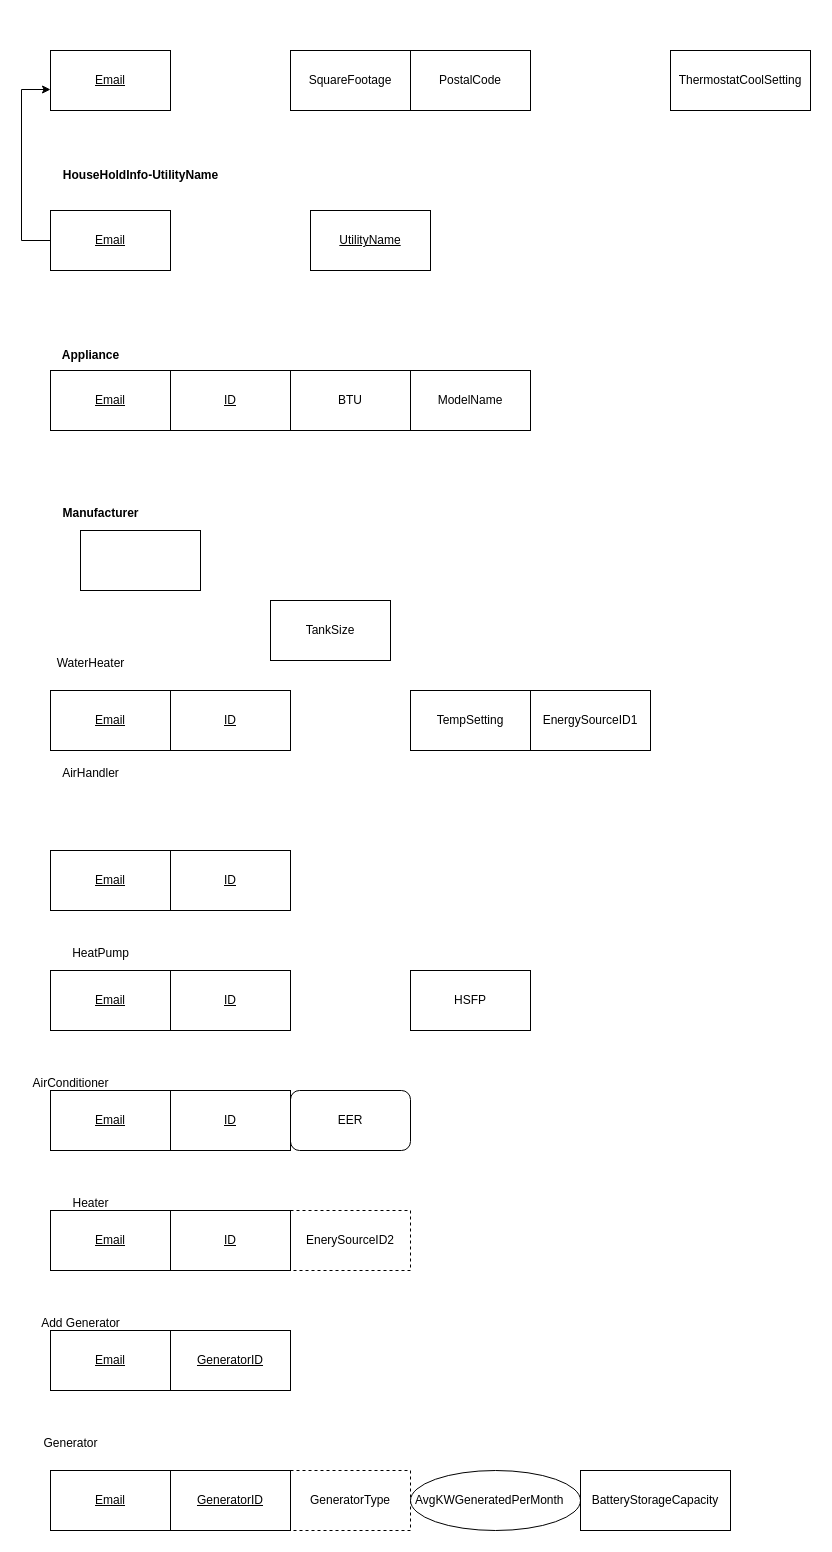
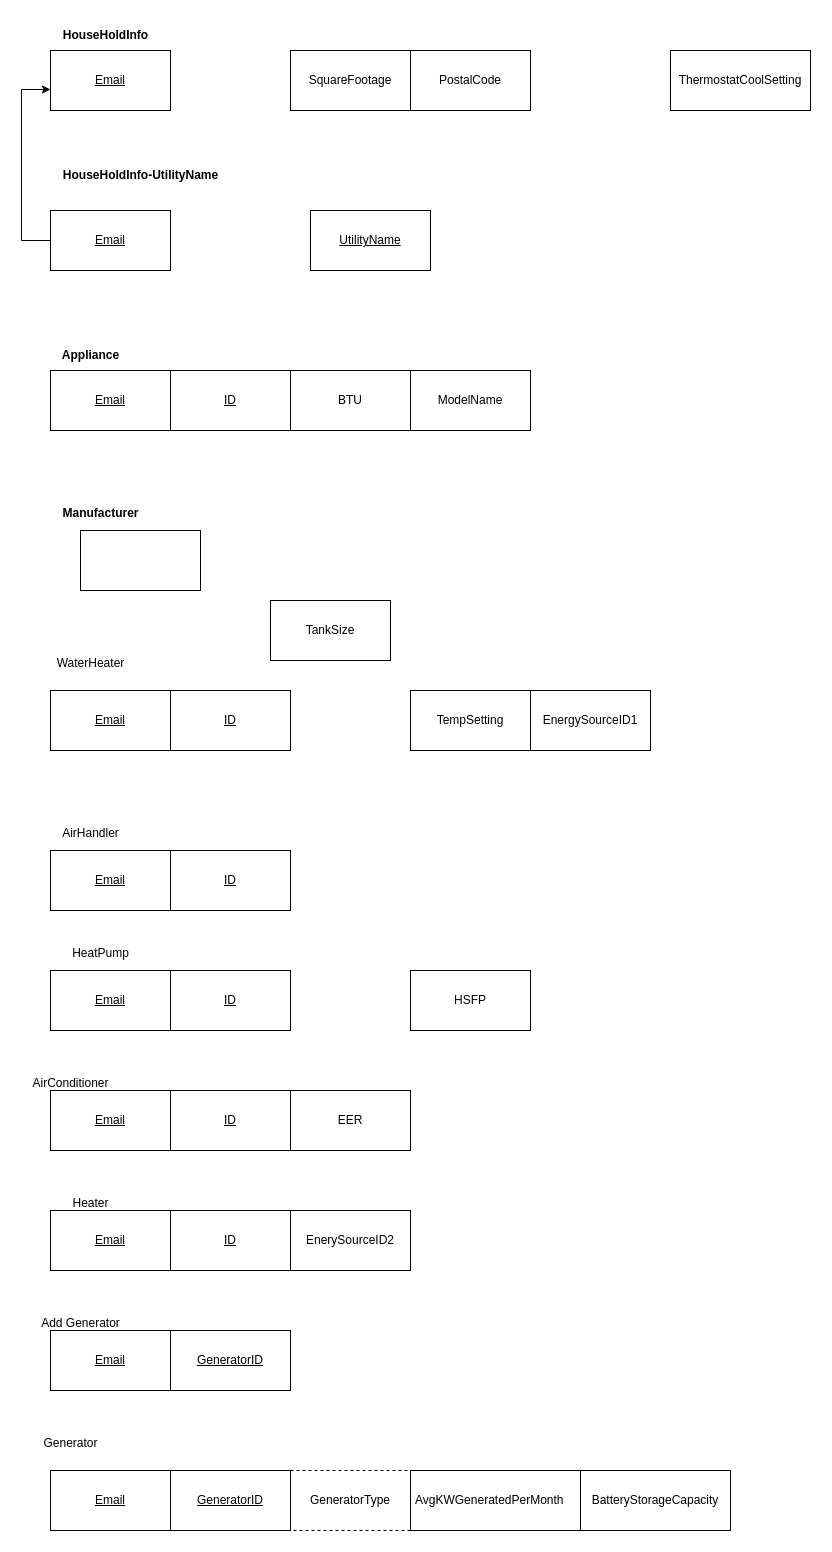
  <mxCell id="0" />
  <mxCell id="1" parent="0" />
  <mxCell id="2" value="&lt;u&gt;Email&lt;/u&gt;" style="rounded=0;whiteSpace=wrap;html=1;" vertex="1" parent="1"><mxGeometry x="50" y="50" width="120" height="60" as="geometry" /></mxCell>
  <mxCell id="3" value="SquareFootage" style="rounded=0;whiteSpace=wrap;html=1;" vertex="1" parent="1"><mxGeometry x="290" y="50" width="120" height="60" as="geometry" /></mxCell>
  <mxCell id="4" value="PostalCode" style="rounded=0;whiteSpace=wrap;html=1;" vertex="1" parent="1"><mxGeometry x="410" y="50" width="120" height="60" as="geometry" /></mxCell>
+ <mxCell id="5" value="&lt;b&gt;HouseHoldInfo&lt;/b&gt;" style="text;html=1;align=center;verticalAlign=middle;resizable=0;points=[];autosize=1;strokeColor=none;fillColor=none;" vertex="1" parent="1"><mxGeometry x="50" y="20" width="110" height="30" as="geometry" /></mxCell>
  <mxCell id="6" value="ThermostatCoolSetting" style="rounded=0;whiteSpace=wrap;html=1;" vertex="1" parent="1"><mxGeometry x="670" y="50" width="140" height="60" as="geometry" /></mxCell>
  <mxCell id="7" style="edgeStyle=orthogonalEdgeStyle;rounded=0;orthogonalLoop=1;jettySize=auto;html=1;entryX=0;entryY=0.65;entryDx=0;entryDy=0;entryPerimeter=0;" edge="1" parent="1" source="8" target="2"><mxGeometry relative="1" as="geometry"><mxPoint x="20" y="80" as="targetPoint" /><Array as="points"><mxPoint x="21" y="240" /><mxPoint x="21" y="89" /></Array></mxGeometry></mxCell>
  <mxCell id="8" value="&lt;u&gt;Email&lt;/u&gt;" style="rounded=0;whiteSpace=wrap;html=1;" vertex="1" parent="1"><mxGeometry x="50" y="210" width="120" height="60" as="geometry" /></mxCell>
  <mxCell id="9" value="&lt;u&gt;UtilityName&lt;/u&gt;" style="rounded=0;whiteSpace=wrap;html=1;" vertex="1" parent="1"><mxGeometry x="310" y="210" width="120" height="60" as="geometry" /></mxCell>
  <mxCell id="10" value="&lt;b&gt;HouseHoldInfo-UtilityName&lt;/b&gt;" style="text;html=1;align=center;verticalAlign=middle;resizable=0;points=[];autosize=1;strokeColor=none;fillColor=none;" vertex="1" parent="1"><mxGeometry x="50" y="160" width="180" height="30" as="geometry" /></mxCell>
  <mxCell id="11" value="BTU" style="rounded=0;whiteSpace=wrap;html=1;" vertex="1" parent="1"><mxGeometry x="170" y="370" width="120" height="60" as="geometry" /></mxCell>
  <mxCell id="12" value="ModelName" style="rounded=0;whiteSpace=wrap;html=1;" vertex="1" parent="1"><mxGeometry x="290" y="370" width="120" height="60" as="geometry" /></mxCell>
  <mxCell id="13" value="&lt;b&gt;Appliance&lt;/b&gt;" style="text;html=1;align=center;verticalAlign=middle;resizable=0;points=[];autosize=1;strokeColor=none;fillColor=none;" vertex="1" parent="1"><mxGeometry x="50" y="340" width="80" height="30" as="geometry" /></mxCell>
  <mxCell id="14" value="&lt;b&gt;Manufacturer&lt;/b&gt;" style="text;html=1;align=center;verticalAlign=middle;resizable=0;points=[];autosize=1;strokeColor=none;fillColor=none;" vertex="1" parent="1"><mxGeometry x="50" y="498" width="100" height="30" as="geometry" /></mxCell>
  <mxCell id="15" value="TankSize" style="rounded=0;whiteSpace=wrap;html=1;" vertex="1" parent="1"><mxGeometry x="270" y="600" width="120" height="60" as="geometry" /></mxCell>
  <mxCell id="16" value="TempSetting" style="rounded=0;whiteSpace=wrap;html=1;" vertex="1" parent="1"><mxGeometry x="410" y="690" width="120" height="60" as="geometry" /></mxCell>
  <mxCell id="17" value="EnergySourceID1" style="rounded=0;whiteSpace=wrap;html=1;" vertex="1" parent="1"><mxGeometry x="530" y="690" width="120" height="60" as="geometry" /></mxCell>
  <mxCell id="18" value="WaterHeater" style="text;html=1;align=center;verticalAlign=middle;resizable=0;points=[];autosize=1;strokeColor=none;fillColor=none;" vertex="1" parent="1"><mxGeometry x="45" y="648" width="90" height="30" as="geometry" /></mxCell>
- <mxCell id="19" value="AirHandler" style="text;html=1;align=center;verticalAlign=middle;resizable=0;points=[];autosize=1;strokeColor=none;fillColor=none;" vertex="1" parent="1"><mxGeometry x="50" y="758" width="80" height="30" as="geometry" /></mxCell>
+ <mxCell id="19" value="AirHandler" style="text;html=1;align=center;verticalAlign=middle;resizable=0;points=[];autosize=1;strokeColor=none;fillColor=none;" vertex="1" parent="1"><mxGeometry x="50" y="818" width="80" height="30" as="geometry" /></mxCell>
  <mxCell id="20" value="HSFP" style="rounded=0;whiteSpace=wrap;html=1;" vertex="1" parent="1"><mxGeometry x="410" y="970" width="120" height="60" as="geometry" /></mxCell>
- <mxCell id="21" value="EER" style="whiteSpace=wrap;html=1;rounded=1;" vertex="1" parent="1"><mxGeometry x="290" y="1090" width="120" height="60" as="geometry" /></mxCell>
- <mxCell id="22" value="EnerySourceID2" style="rounded=0;whiteSpace=wrap;html=1;dashed=1;" vertex="1" parent="1"><mxGeometry x="290" y="1210" width="120" height="60" as="geometry" /></mxCell>
+ <mxCell id="21" value="EER" style="rounded=0;whiteSpace=wrap;html=1;" vertex="1" parent="1"><mxGeometry x="290" y="1090" width="120" height="60" as="geometry" /></mxCell>
+ <mxCell id="22" value="EnerySourceID2" style="rounded=0;whiteSpace=wrap;html=1;" vertex="1" parent="1"><mxGeometry x="290" y="1210" width="120" height="60" as="geometry" /></mxCell>
  <mxCell id="23" value="HeatPump" style="text;html=1;align=center;verticalAlign=middle;resizable=0;points=[];autosize=1;strokeColor=none;fillColor=none;" vertex="1" parent="1"><mxGeometry x="60" y="938" width="80" height="30" as="geometry" /></mxCell>
  <mxCell id="24" value="AirConditioner" style="text;html=1;align=center;verticalAlign=middle;resizable=0;points=[];autosize=1;strokeColor=none;fillColor=none;" vertex="1" parent="1"><mxGeometry x="20" y="1068" width="100" height="30" as="geometry" /></mxCell>
  <mxCell id="25" value="Heater" style="text;html=1;align=center;verticalAlign=middle;resizable=0;points=[];autosize=1;strokeColor=none;fillColor=none;" vertex="1" parent="1"><mxGeometry x="60" y="1188" width="60" height="30" as="geometry" /></mxCell>
  <mxCell id="26" value="&lt;u&gt;GeneratorID&lt;/u&gt;" style="rounded=0;whiteSpace=wrap;html=1;" vertex="1" parent="1"><mxGeometry x="170" y="1330" width="120" height="60" as="geometry" /></mxCell>
  <mxCell id="27" value="GeneratorType" style="rounded=0;whiteSpace=wrap;html=1;dashed=1;" vertex="1" parent="1"><mxGeometry x="290" y="1470" width="120" height="60" as="geometry" /></mxCell>
- <mxCell id="28" value="AvgKWGeneratedPerMonth&lt;span style=&quot;white-space: pre;&quot;&gt;&#09;&lt;/span&gt;" style="ellipse;whiteSpace=wrap;html=1;" vertex="1" parent="1"><mxGeometry x="410" y="1470" width="170" height="60" as="geometry" /></mxCell>
+ <mxCell id="28" value="AvgKWGeneratedPerMonth&lt;span style=&quot;white-space: pre;&quot;&gt;&#09;&lt;/span&gt;" style="rounded=0;whiteSpace=wrap;html=1;" vertex="1" parent="1"><mxGeometry x="410" y="1470" width="170" height="60" as="geometry" /></mxCell>
  <mxCell id="29" value="BatteryStorageCapacity" style="rounded=0;whiteSpace=wrap;html=1;" vertex="1" parent="1"><mxGeometry x="580" y="1470" width="150" height="60" as="geometry" /></mxCell>
  <mxCell id="30" value="Add Generator" style="text;html=1;align=center;verticalAlign=middle;resizable=0;points=[];autosize=1;strokeColor=none;fillColor=none;" vertex="1" parent="1"><mxGeometry x="30" y="1308" width="100" height="30" as="geometry" /></mxCell>
  <mxCell id="31" value="Generator" style="text;html=1;align=center;verticalAlign=middle;resizable=0;points=[];autosize=1;strokeColor=none;fillColor=none;" vertex="1" parent="1"><mxGeometry x="30" y="1428" width="80" height="30" as="geometry" /></mxCell>
  <mxCell id="32" value="&lt;u&gt;ID&lt;/u&gt;" style="rounded=0;whiteSpace=wrap;html=1;" vertex="1" parent="1"><mxGeometry x="170" y="370" width="120" height="60" as="geometry" /></mxCell>
  <mxCell id="33" value="BTU" style="rounded=0;whiteSpace=wrap;html=1;" vertex="1" parent="1"><mxGeometry x="290" y="370" width="120" height="60" as="geometry" /></mxCell>
  <mxCell id="34" value="ModelName" style="rounded=0;whiteSpace=wrap;html=1;" vertex="1" parent="1"><mxGeometry x="410" y="370" width="120" height="60" as="geometry" /></mxCell>
  <mxCell id="35" value="&lt;u&gt;Email&lt;/u&gt;" style="rounded=0;whiteSpace=wrap;html=1;" vertex="1" parent="1"><mxGeometry x="50" y="370" width="120" height="60" as="geometry" /></mxCell>
  <mxCell id="36" value="&lt;u&gt;Email&lt;/u&gt;" style="rounded=0;whiteSpace=wrap;html=1;" vertex="1" parent="1"><mxGeometry x="50" y="690" width="120" height="60" as="geometry" /></mxCell>
  <mxCell id="37" value="&lt;u&gt;ID&lt;/u&gt;" style="rounded=0;whiteSpace=wrap;html=1;" vertex="1" parent="1"><mxGeometry x="170" y="690" width="120" height="60" as="geometry" /></mxCell>
  <mxCell id="38" value="&lt;u&gt;Email&lt;/u&gt;" style="rounded=0;whiteSpace=wrap;html=1;" vertex="1" parent="1"><mxGeometry x="50" y="850" width="120" height="60" as="geometry" /></mxCell>
  <mxCell id="39" value="&lt;u&gt;ID&lt;/u&gt;" style="rounded=0;whiteSpace=wrap;html=1;" vertex="1" parent="1"><mxGeometry x="170" y="850" width="120" height="60" as="geometry" /></mxCell>
  <mxCell id="40" value="&lt;u&gt;Email&lt;/u&gt;" style="rounded=0;whiteSpace=wrap;html=1;" vertex="1" parent="1"><mxGeometry x="50" y="970" width="120" height="60" as="geometry" /></mxCell>
  <mxCell id="41" value="&lt;u&gt;ID&lt;/u&gt;" style="rounded=0;whiteSpace=wrap;html=1;" vertex="1" parent="1"><mxGeometry x="170" y="970" width="120" height="60" as="geometry" /></mxCell>
  <mxCell id="42" value="&lt;u&gt;Email&lt;/u&gt;" style="rounded=0;whiteSpace=wrap;html=1;" vertex="1" parent="1"><mxGeometry x="50" y="1210" width="120" height="60" as="geometry" /></mxCell>
  <mxCell id="43" value="&lt;u&gt;ID&lt;/u&gt;" style="rounded=0;whiteSpace=wrap;html=1;" vertex="1" parent="1"><mxGeometry x="170" y="1210" width="120" height="60" as="geometry" /></mxCell>
  <mxCell id="44" value="&lt;u&gt;Email&lt;/u&gt;" style="rounded=0;whiteSpace=wrap;html=1;" vertex="1" parent="1"><mxGeometry x="50" y="1090" width="120" height="60" as="geometry" /></mxCell>
  <mxCell id="45" value="&lt;u&gt;ID&lt;/u&gt;" style="rounded=0;whiteSpace=wrap;html=1;" vertex="1" parent="1"><mxGeometry x="170" y="1090" width="120" height="60" as="geometry" /></mxCell>
  <mxCell id="46" value="&lt;u&gt;Email&lt;/u&gt;" style="rounded=0;whiteSpace=wrap;html=1;" vertex="1" parent="1"><mxGeometry x="50" y="1330" width="120" height="60" as="geometry" /></mxCell>
  <mxCell id="47" value="&lt;u&gt;GeneratorID&lt;/u&gt;" style="rounded=0;whiteSpace=wrap;html=1;" vertex="1" parent="1"><mxGeometry x="170" y="1470" width="120" height="60" as="geometry" /></mxCell>
  <mxCell id="48" value="&lt;u&gt;Email&lt;/u&gt;" style="rounded=0;whiteSpace=wrap;html=1;" vertex="1" parent="1"><mxGeometry x="50" y="1470" width="120" height="60" as="geometry" /></mxCell>
  <mxCell id="49" value="" style="rounded=0;whiteSpace=wrap;html=1;" vertex="1" parent="1"><mxGeometry x="80" y="530" width="120" height="60" as="geometry" /></mxCell>
